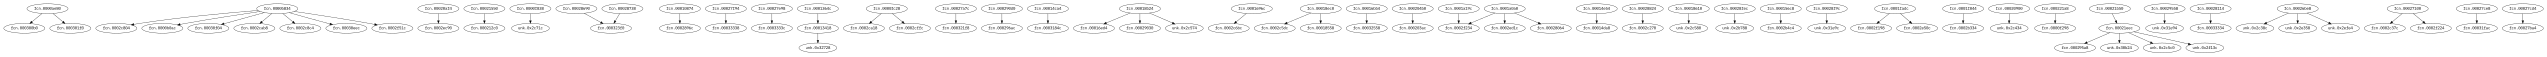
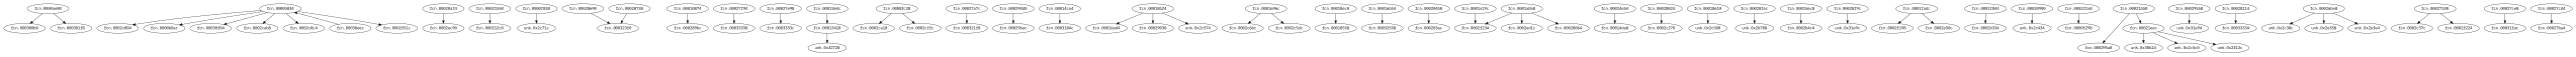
  digraph {
    fontname="IBM Plex Mono"
    node [fontname="IBM Plex Mono"]
    edge [fontname="IBM Plex Mono"]
    n1 [label="fcn.0000ae80"]
    n2 [label="fcn.000300b0"]
    n3 [label="fcn.000301f0"]
    n4 [label="fcn.0000b834"]
    n5 [label="fcn.0002c804"]
    n6 [label="fcn.0000b0ac"]
    n7 [label="fcn.00030f04"]
    n8 [label="fcn.0002cab8"]
    n9 [label="fcn.0002c8c4"]
    n10 [label="fcn.00030eec"]
    n11 [label="fcn.0002f51c"]
    n12 [label="fcn.00020af4"]
    n13 [label="fcn.0002ec90"]
    n14 [label="fcn.00021550"]
    n15 [label="fcn.000212c0"]
    n16 [label="fcn.0000f838"]
    n17 [label="unk.0x2c71c"]
    n18 [label="fcn.00028690"]
    n19 [label="fcn.000323f0"]
    n20 [label="fcn.00010874"]
    n21 [label="fcn.0002896c"]
    n22 [label="fcn.00027f94"]
    n23 [label="fcn.00033338"]
    n24 [label="fcn.00027e98"]
    n25 [label="fcn.0003333c"]
    n26 [label="fcn.00013418"]
    n27 [label="unk.0x32728"]
    n28 [label="fcn.0001364c"]
    n29 [label="fcn.0000fc28"]
    n30 [label="fcn.0002ca18"]
    n31 [label="fcn.0002cffc"]
    n32 [label="fcn.00027a7c"]
    n33 [label="fcn.000321f8"]
    n34 [label="fcn.000290d0"]
    n35 [label="fcn.000296ac"]
    n36 [label="fcn.00014ca4"]
    n37 [label="fcn.0003184c"]
    n38 [label="fcn.00018b24"]
    n39 [label="fcn.00016ed4"]
    n40 [label="fcn.00029030"]
    n41 [label="unk.0x2c574"]
    n42 [label="fcn.0001696c"]
    n43 [label="fcn.0002c6bc"]
    n44 [label="fcn.0002c5dc"]
    n45 [label="fcn.00018ec0"]
    n46 [label="fcn.00018558"]
    n47 [label="fcn.00016bb4"]
    n48 [label="fcn.00032558"]
    n49 [label="fcn.000204b0"]
    n50 [label="fcn.000203ac"]
    n51 [label="fcn.0001a0a0"]
    n52 [label="fcn.0002f234"]
    n53 [label="fcn.0002ed1c"]
    n54 [label="fcn.00028064"]
    n55 [label="fcn.00014e54"]
    n56 [label="fcn.00014da8"]
    n57 [label="fcn.00028824"]
    n58 [label="fcn.0002c270"]
    n59 [label="fcn.00018610"]
    n60 [label="unk.0x2c580"]
    n61 [label="fcn.00028fec"]
    n62 [label="unk.0x2b788"]
    n63 [label="fcn.000156c8"]
    n64 [label="fcn.0002b4c4"]
    n65 [label="fcn.00028f9c"]
    n66 [label="unk.0x31e9c"]
    n67 [label="fcn.0001fadc"]
    n68 [label="fcn.0002f198"]
    n69 [label="fcn.0002e50c"]
    n70 [label="fcn.0001f044"]
    n71 [label="fcn.0002b334"]
    n72 [label="fcn.0001a19c"]
    n73 [label="fcn.00028738"]
    n74 [label="fcn.00020900"]
    n75 [label="unk.0x2c434"]
    n76 [label="fcn.000221a8"]
    n77 [label="fcn.0000f298"]
    n78 [label="fcn.00021b50"]
    n79 [label="fcn.00021eec"]
    n80 [label="unk.0x30b24"]
    n81 [label="fcn.000295a8"]
    n82 [label="unk.0x2c5c0"]
    n83 [label="unk.0x2f13c"]
    n84 [label="fcn.00029558"]
    n85 [label="unk.0x31e94"]
    n86 [label="fcn.00028114"]
    n87 [label="fcn.00033334"]
    n88 [label="fcn.00026be8"]
    n89 [label="unk.0x2c38c"]
    n90 [label="unk.0x2e358"]
    n91 [label="unk.0x2efe4"]
    n92 [label="fcn.00027100"]
    n93 [label="fcn.0002c37c"]
    n94 [label="fcn.0002f224"]
    n95 [label="fcn.00027ce8"]
    n96 [label="fcn.00031fac"]
    n97 [label="fcn.00027cd4"]
    n98 [label="fcn.00027ba4"]
    n1 -> n2
    n1 -> n3
    n4 -> n5
    n4 -> n6
    n4 -> n7
    n4 -> n8
    n4 -> n9
-   n4 -> n10
+   n10 -> n4
    n4 -> n11
    n12 -> n13
    n14 -> n15
    n16 -> n17
    n18 -> n19
    n20 -> n21
    n22 -> n23
    n24 -> n25
    n26 -> n27
    n28 -> n26
    n29 -> n30
    n29 -> n31
    n32 -> n33
    n34 -> n35
    n36 -> n37
    n38 -> n39
    n38 -> n40
    n38 -> n41
    n42 -> n43
-   n45 -> n44
+   n42 -> n44
    n45 -> n46
    n47 -> n48
    n49 -> n50
    n51 -> n52
    n51 -> n53
    n51 -> n54
    n55 -> n56
    n57 -> n58
    n59 -> n60
    n61 -> n62
    n63 -> n64
    n65 -> n66
    n67 -> n68
    n67 -> n69
    n70 -> n71
    n72 -> n52
    n73 -> n19
    n74 -> n75
    n76 -> n77
    n78 -> n79
    n79 -> n80
-   n79 -> n81
+   n78 -> n81
    n79 -> n82
    n79 -> n83
    n84 -> n85
    n86 -> n87
    n88 -> n89
    n88 -> n90
    n88 -> n91
    n92 -> n93
    n92 -> n94
    n95 -> n96
    n97 -> n98
  }
